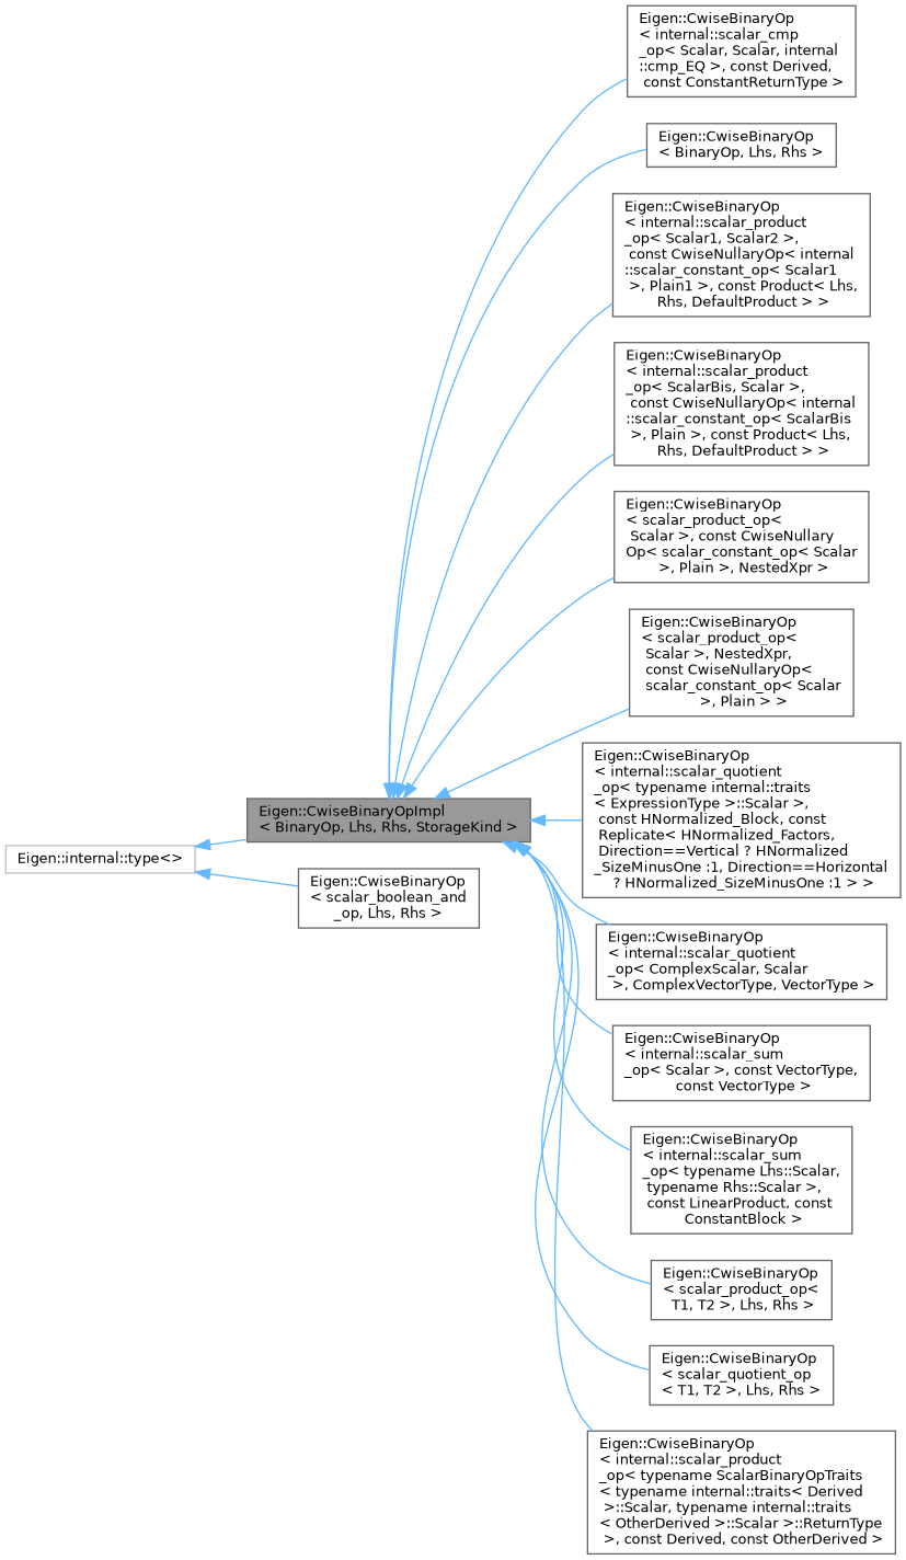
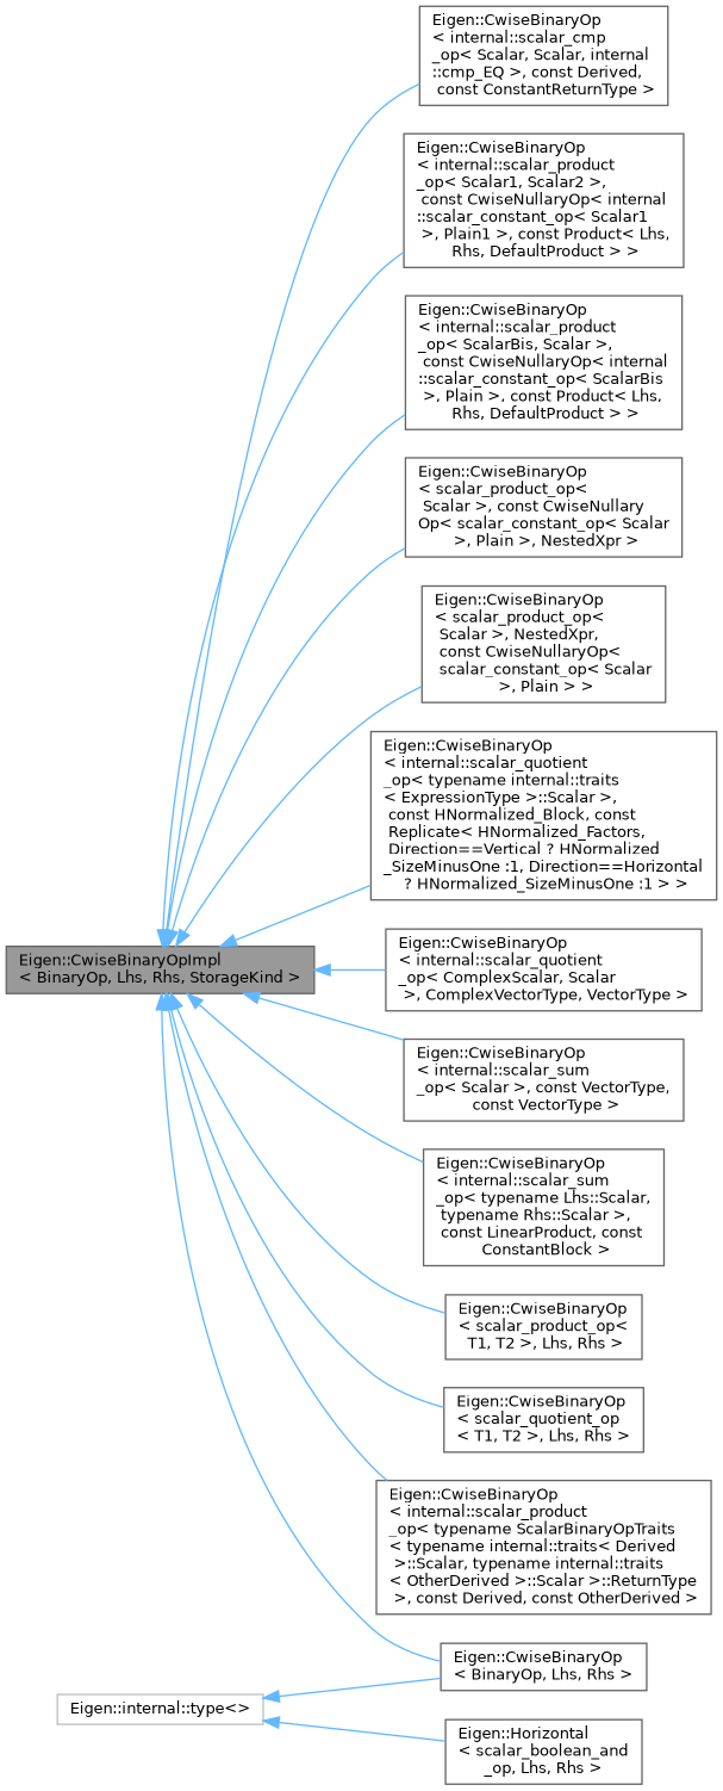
  digraph {
    rankdir=LR
    node [color=gray40 fillcolor=white fontname=Helvetica fontsize=10 shape=box style=filled]
    edge [color=steelblue1 dir=back fontname=Helvetica fontsize=10 labelfontname=Helvetica labelfontsize=10 style=solid]
    n1 [fillcolor=grey60 fontcolor=black height=0.2 label="Eigen::CwiseBinaryOpImpl\l\< BinaryOp, Lhs, Rhs, StorageKind \>" width=0.4]
    n2 [height=0.2 label="Eigen::CwiseBinaryOp\l\< internal::scalar_cmp\l_op\< Scalar, Scalar, internal\l::cmp_EQ \>, const Derived,\l const ConstantReturnType \>" width=0.4]
    n3 [height=0.2 label="Eigen::CwiseBinaryOp\l\< BinaryOp, Lhs, Rhs \>" width=0.4]
    n4 [height=0.2 label="Eigen::CwiseBinaryOp\l\< internal::scalar_product\l_op\< Scalar1, Scalar2 \>,\l const CwiseNullaryOp\< internal\l::scalar_constant_op\< Scalar1\l \>, Plain1 \>, const Product\< Lhs,\l Rhs, DefaultProduct \> \>" width=0.4]
    n5 [height=0.2 label="Eigen::CwiseBinaryOp\l\< internal::scalar_product\l_op\< ScalarBis, Scalar \>,\l const CwiseNullaryOp\< internal\l::scalar_constant_op\< ScalarBis\l \>, Plain \>, const Product\< Lhs,\l Rhs, DefaultProduct \> \>" width=0.4]
    n6 [height=0.2 label="Eigen::CwiseBinaryOp\l\< scalar_product_op\<\l Scalar \>, const CwiseNullary\lOp\< scalar_constant_op\< Scalar\l \>, Plain \>, NestedXpr \>" width=0.4]
    n7 [height=0.2 label="Eigen::CwiseBinaryOp\l\< scalar_product_op\<\l Scalar \>, NestedXpr,\l const CwiseNullaryOp\<\l scalar_constant_op\< Scalar\l \>, Plain \> \>" width=0.4]
    n8 [height=0.2 label="Eigen::CwiseBinaryOp\l\< internal::scalar_quotient\l_op\< typename internal::traits\l\< ExpressionType \>::Scalar \>,\l const HNormalized_Block, const\l Replicate\< HNormalized_Factors,\l Direction==Vertical ? HNormalized\l_SizeMinusOne :1, Direction==Horizontal\l ? HNormalized_SizeMinusOne :1 \> \>" width=0.4]
    n9 [height=0.2 label="Eigen::CwiseBinaryOp\l\< internal::scalar_quotient\l_op\< ComplexScalar, Scalar\l \>, ComplexVectorType, VectorType \>" width=0.4]
    n10 [height=0.2 label="Eigen::CwiseBinaryOp\l\< internal::scalar_sum\l_op\< Scalar \>, const VectorType,\l const VectorType \>" width=0.4]
    n11 [height=0.2 label="Eigen::CwiseBinaryOp\l\< internal::scalar_sum\l_op\< typename Lhs::Scalar,\l typename Rhs::Scalar \>,\l const LinearProduct, const\l ConstantBlock \>" width=0.4]
    n12 [height=0.2 label="Eigen::CwiseBinaryOp\l\< scalar_product_op\<\l T1, T2 \>, Lhs, Rhs \>" width=0.4]
    n13 [height=0.2 label="Eigen::CwiseBinaryOp\l\< scalar_quotient_op\l\< T1, T2 \>, Lhs, Rhs \>" width=0.4]
    n14 [height=0.2 label="Eigen::CwiseBinaryOp\l\< internal::scalar_product\l_op\< typename ScalarBinaryOpTraits\l\< typename internal::traits\< Derived\l \>::Scalar, typename internal::traits\l\< OtherDerived \>::Scalar \>::ReturnType\l \>, const Derived, const OtherDerived \>" width=0.4]
-   n15 [height=0.2 label="Eigen::CwiseBinaryOp\l\< scalar_boolean_and\l_op, Lhs, Rhs \>" width=0.4]
+   n15 [height=0.2 label="Eigen::Horizontal\l\< scalar_boolean_and\l_op, Lhs, Rhs \>" width=0.4]
    n16 [color=grey75 height=0.2 label="Eigen::internal::type\<\>" width=0.4]
    n1 -> n2
    n1 -> n3
    n1 -> n4
    n1 -> n5
    n1 -> n6
    n1 -> n7
    n1 -> n8
    n1 -> n9
    n1 -> n10
    n1 -> n11
    n1 -> n12
    n1 -> n13
    n1 -> n14
-   n16 -> n1
+   n16 -> n3
    n16 -> n15
  }
